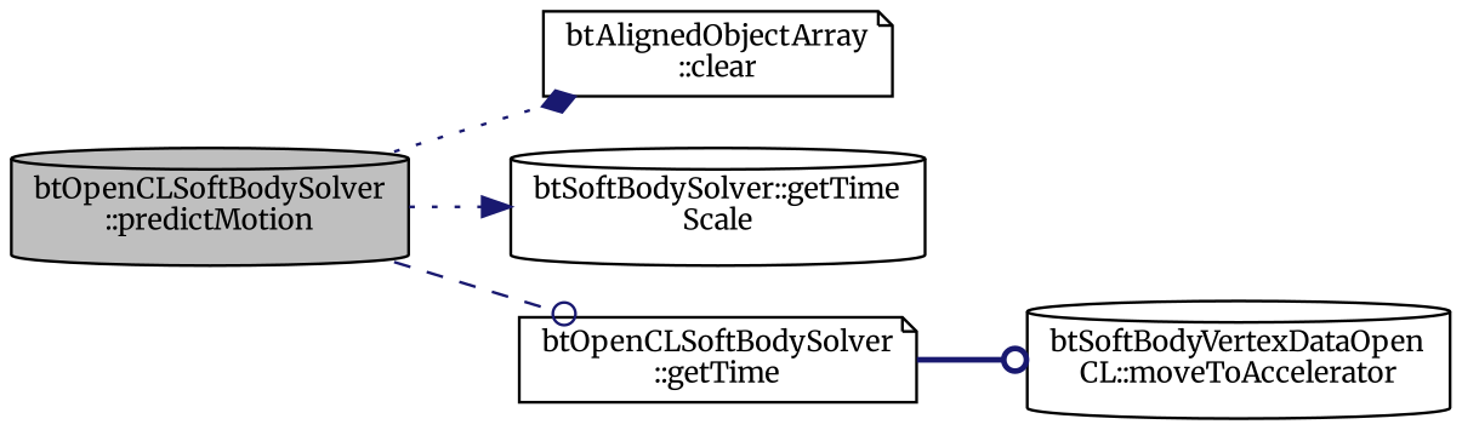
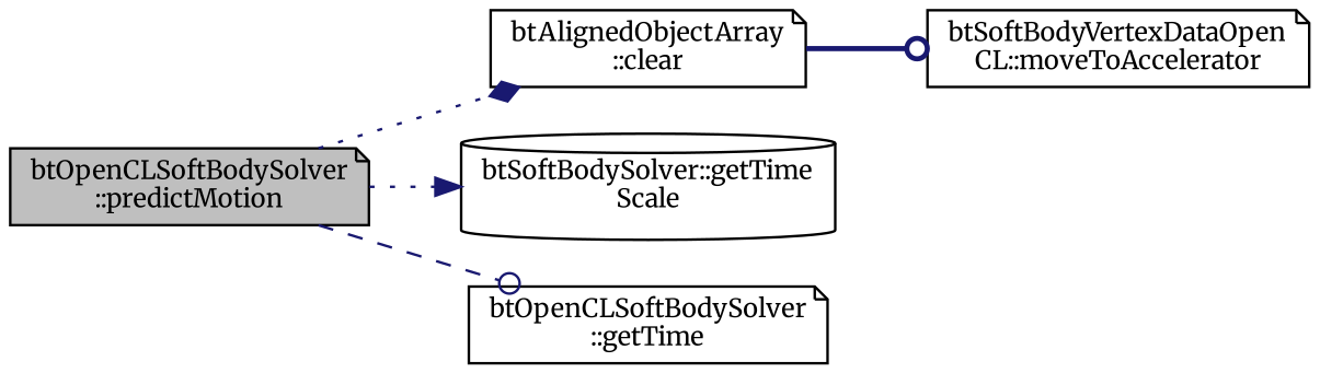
  digraph {
    fontname=Merriweather
    rankdir=LR
    node [color=black fillcolor=white fontname=Merriweather fontsize=10 shape=cylinder style=filled]
    edge [arrowhead=odot color=midnightblue fontname=Merriweather fontsize=10 labelfontname=Helvetica labelfontsize=10 style=dotted]
-   n1 [fillcolor=grey75 fontcolor=black height=0.2 label="btOpenCLSoftBodySolver\l::predictMotion" width=0.4]
+   n1 [fillcolor=grey75 fontcolor=black height=0.2 label="btOpenCLSoftBodySolver\l::predictMotion" shape=note width=0.4]
    n2 [height=0.2 label="btAlignedObjectArray\l::clear" shape=note width=0.4]
    n3 [height=0.2 label="btSoftBodySolver::getTime\lScale" width=0.4]
    n4 [height=0.2 label="btOpenCLSoftBodySolver\l::getTime" shape=note width=0.4]
-   n5 [height=0.2 label="btSoftBodyVertexDataOpen\lCL::moveToAccelerator" width=0.4]
+   n5 [height=0.2 label="btSoftBodyVertexDataOpen\lCL::moveToAccelerator" shape=note width=0.4]
    n1 -> n2 [arrowhead=diamond]
    n1 -> n3 [arrowhead=normal]
    n1 -> n4 [style=dashed]
-   n4 -> n5 [style=bold]
+   n2 -> n5 [style=bold]
  }
